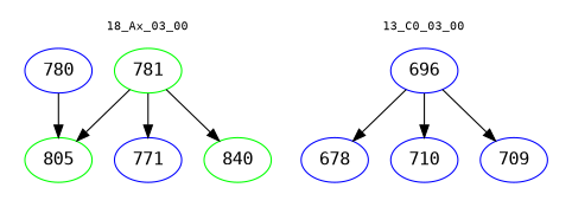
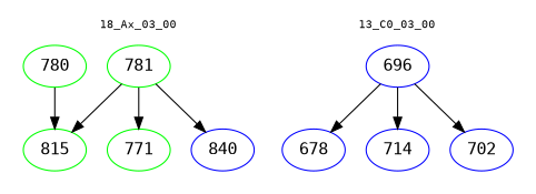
  digraph {
    fontname="DejaVu Sans Mono"
    node [color=blue fontname="DejaVu Sans Mono"]
    edge [color=black fontname="DejaVu Sans Mono"]
    n1 [color=green label=781]
-   n2 [label=771]
-   n3 [color=green label=840]
-   n4 [label=780]
-   n5 [color=green label=805]
+   n2 [color=green label=771]
+   n3 [label=840]
+   n4 [color=green label=780]
+   n5 [color=green label=815]
    n6 [label=696]
    n7 [label=678]
-   n8 [label=710]
-   n9 [label=709]
+   n8 [label=714]
+   n9 [label=702]
    subgraph cluster_1 {
      color=white
      fontsize=10
      label="18_Ax_03_00"
      n1
      n2
      n3
      n4
      n5
    }
    subgraph cluster_2 {
      color=white
      fontsize=10
      label="13_C0_03_00"
      n6
      n7
      n8
      n9
    }
    n1 -> n2
    n1 -> n3
    n1 -> n5
    n4 -> n5
    n6 -> n7
    n6 -> n8
    n6 -> n9
  }
